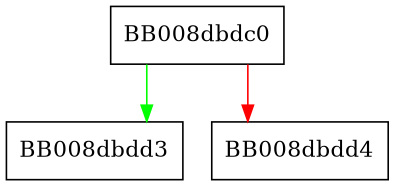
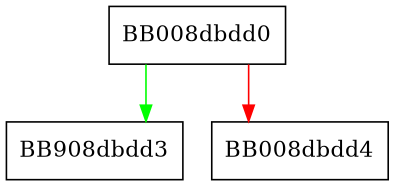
  digraph {
    splines=ortho
    node [shape=box]
-   BB008dbdc0
-   BB008dbdd3
+   BB008dbdc0 [label=BB008dbdd0]
+   BB008dbdd3 [label=BB908dbdd3]
    n3 [label=BB008dbdd4]
    BB008dbdc0 -> BB008dbdd3 [color=green]
    BB008dbdc0 -> n3 [color=red]
  }
